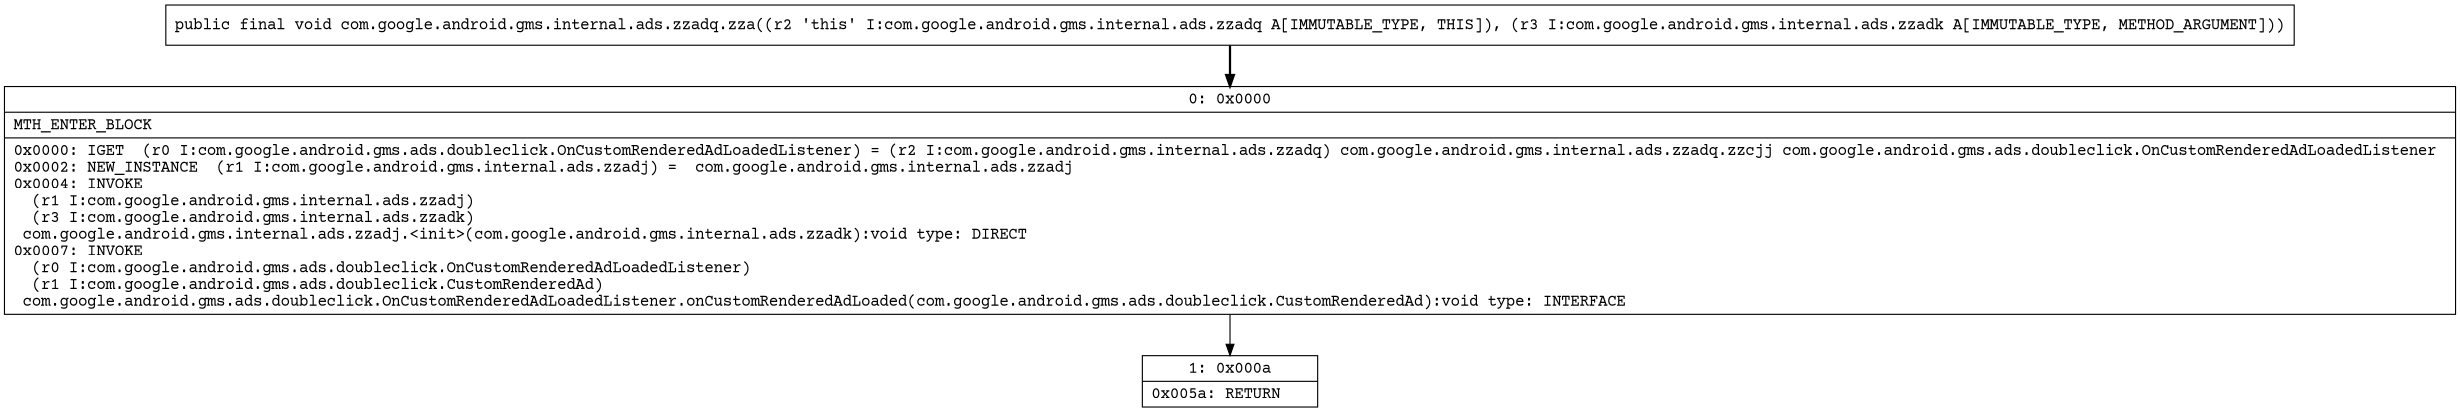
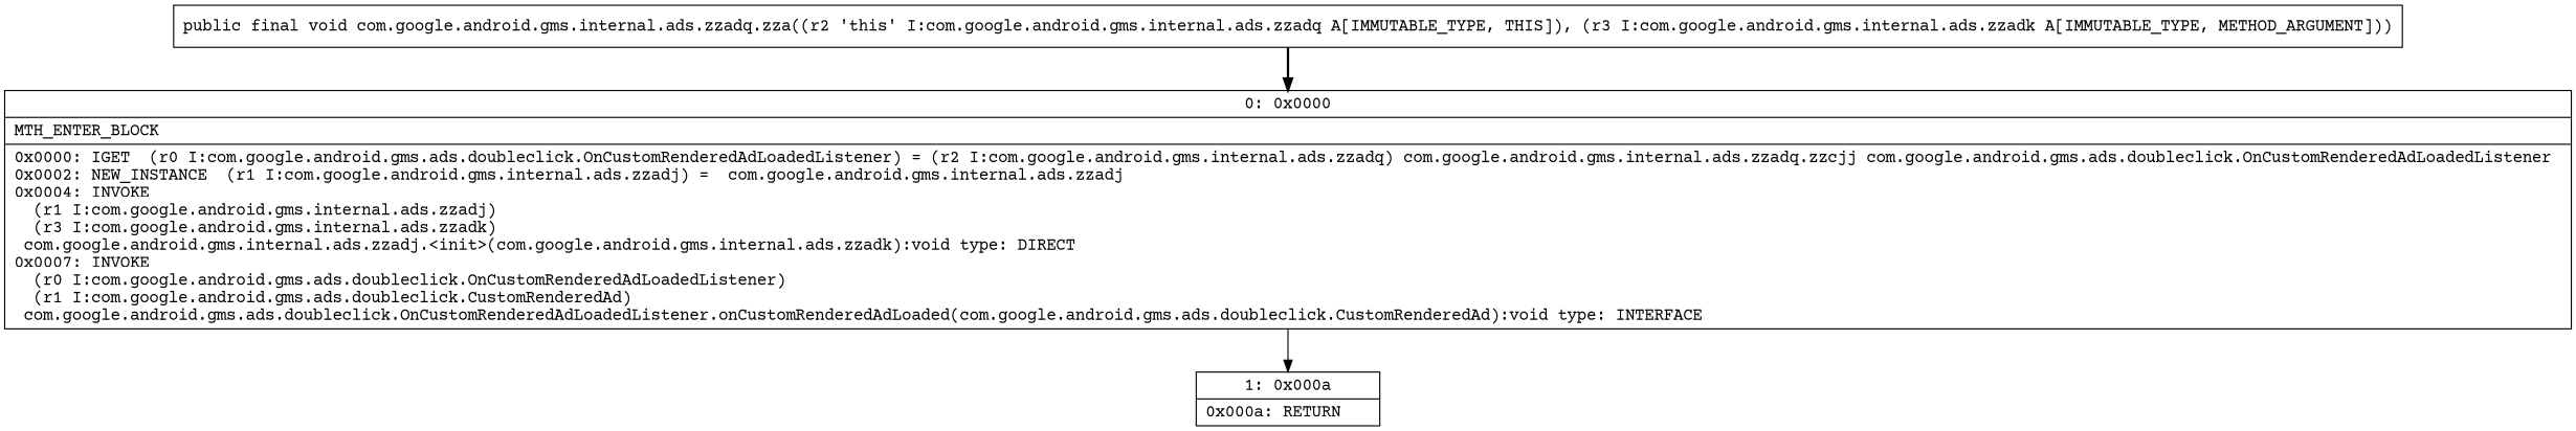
  digraph {
    fontname="Courier Prime"
    node [shape=record fontname="Courier Prime"]
    edge [fontname="Courier Prime"]
    n1 [label="{0\:\ 0x0000|MTH_ENTER_BLOCK\l|0x0000: IGET  (r0 I:com.google.android.gms.ads.doubleclick.OnCustomRenderedAdLoadedListener) = (r2 I:com.google.android.gms.internal.ads.zzadq) com.google.android.gms.internal.ads.zzadq.zzcjj com.google.android.gms.ads.doubleclick.OnCustomRenderedAdLoadedListener \l0x0002: NEW_INSTANCE  (r1 I:com.google.android.gms.internal.ads.zzadj) =  com.google.android.gms.internal.ads.zzadj \l0x0004: INVOKE  \l  (r1 I:com.google.android.gms.internal.ads.zzadj)\l  (r3 I:com.google.android.gms.internal.ads.zzadk)\l com.google.android.gms.internal.ads.zzadj.\<init\>(com.google.android.gms.internal.ads.zzadk):void type: DIRECT \l0x0007: INVOKE  \l  (r0 I:com.google.android.gms.ads.doubleclick.OnCustomRenderedAdLoadedListener)\l  (r1 I:com.google.android.gms.ads.doubleclick.CustomRenderedAd)\l com.google.android.gms.ads.doubleclick.OnCustomRenderedAdLoadedListener.onCustomRenderedAdLoaded(com.google.android.gms.ads.doubleclick.CustomRenderedAd):void type: INTERFACE \l}"]
-   n2 [label="{1\:\ 0x000a|0x005a: RETURN   \l}"]
+   n2 [label="{1\:\ 0x000a|0x000a: RETURN   \l}"]
    n3 [label="{public final void com.google.android.gms.internal.ads.zzadq.zza((r2 'this' I:com.google.android.gms.internal.ads.zzadq A[IMMUTABLE_TYPE, THIS]), (r3 I:com.google.android.gms.internal.ads.zzadk A[IMMUTABLE_TYPE, METHOD_ARGUMENT])) }"]
    n1 -> n2 [style=solid]
    n3 -> n1 [style=bold]
  }
